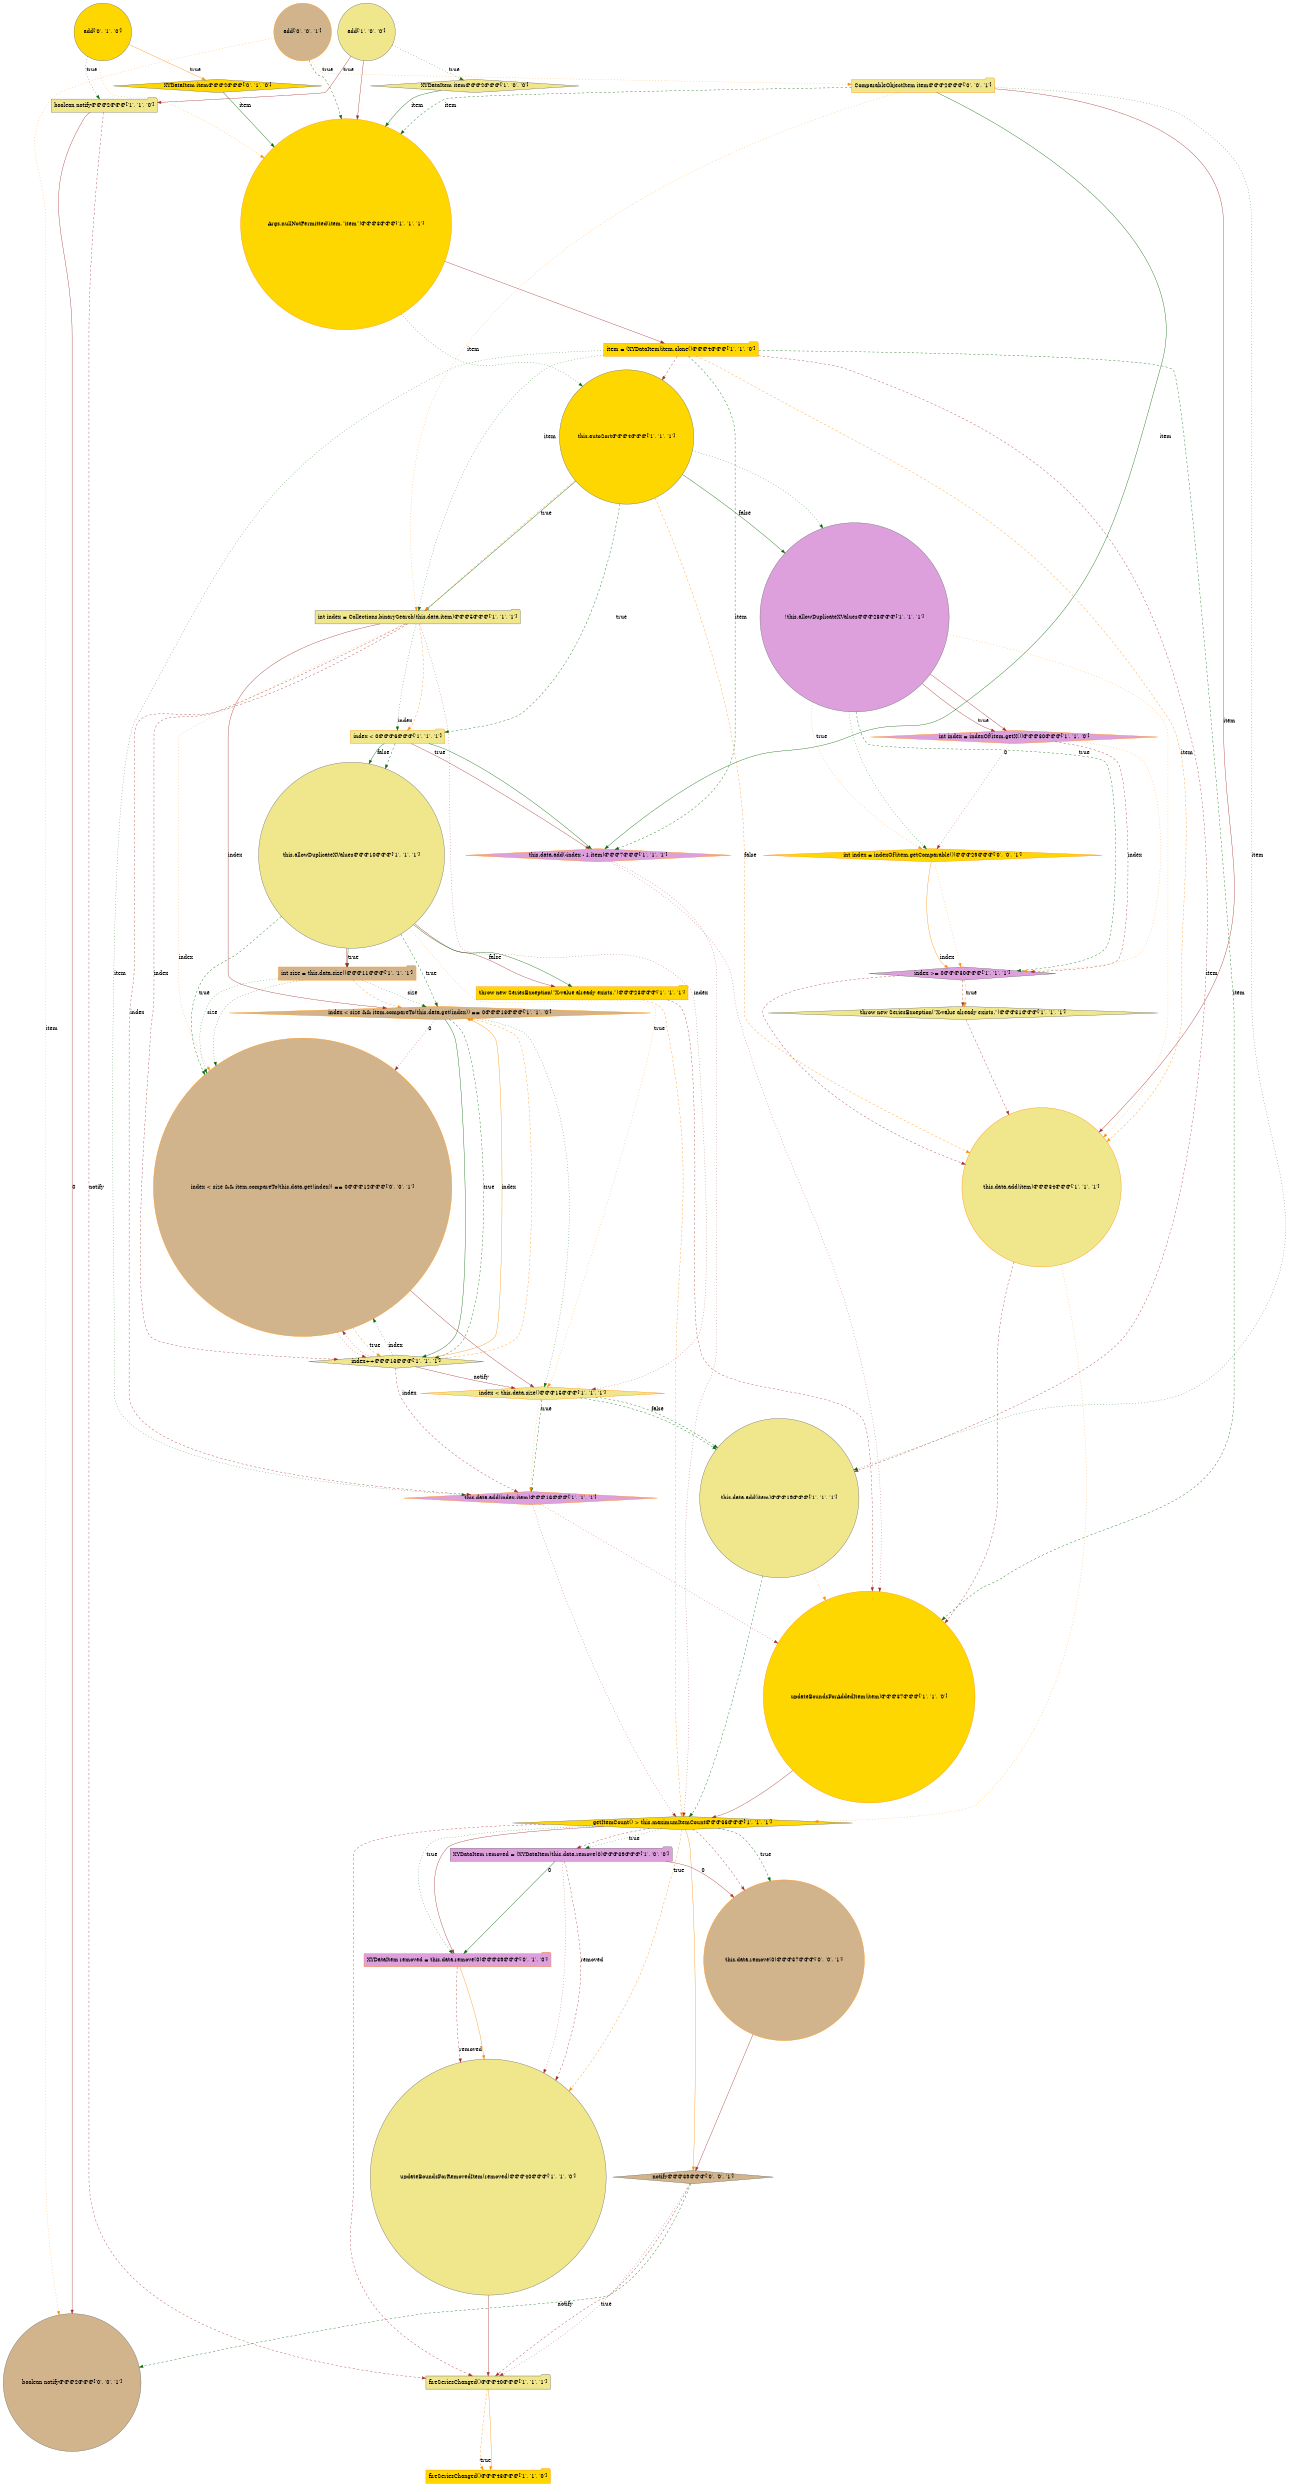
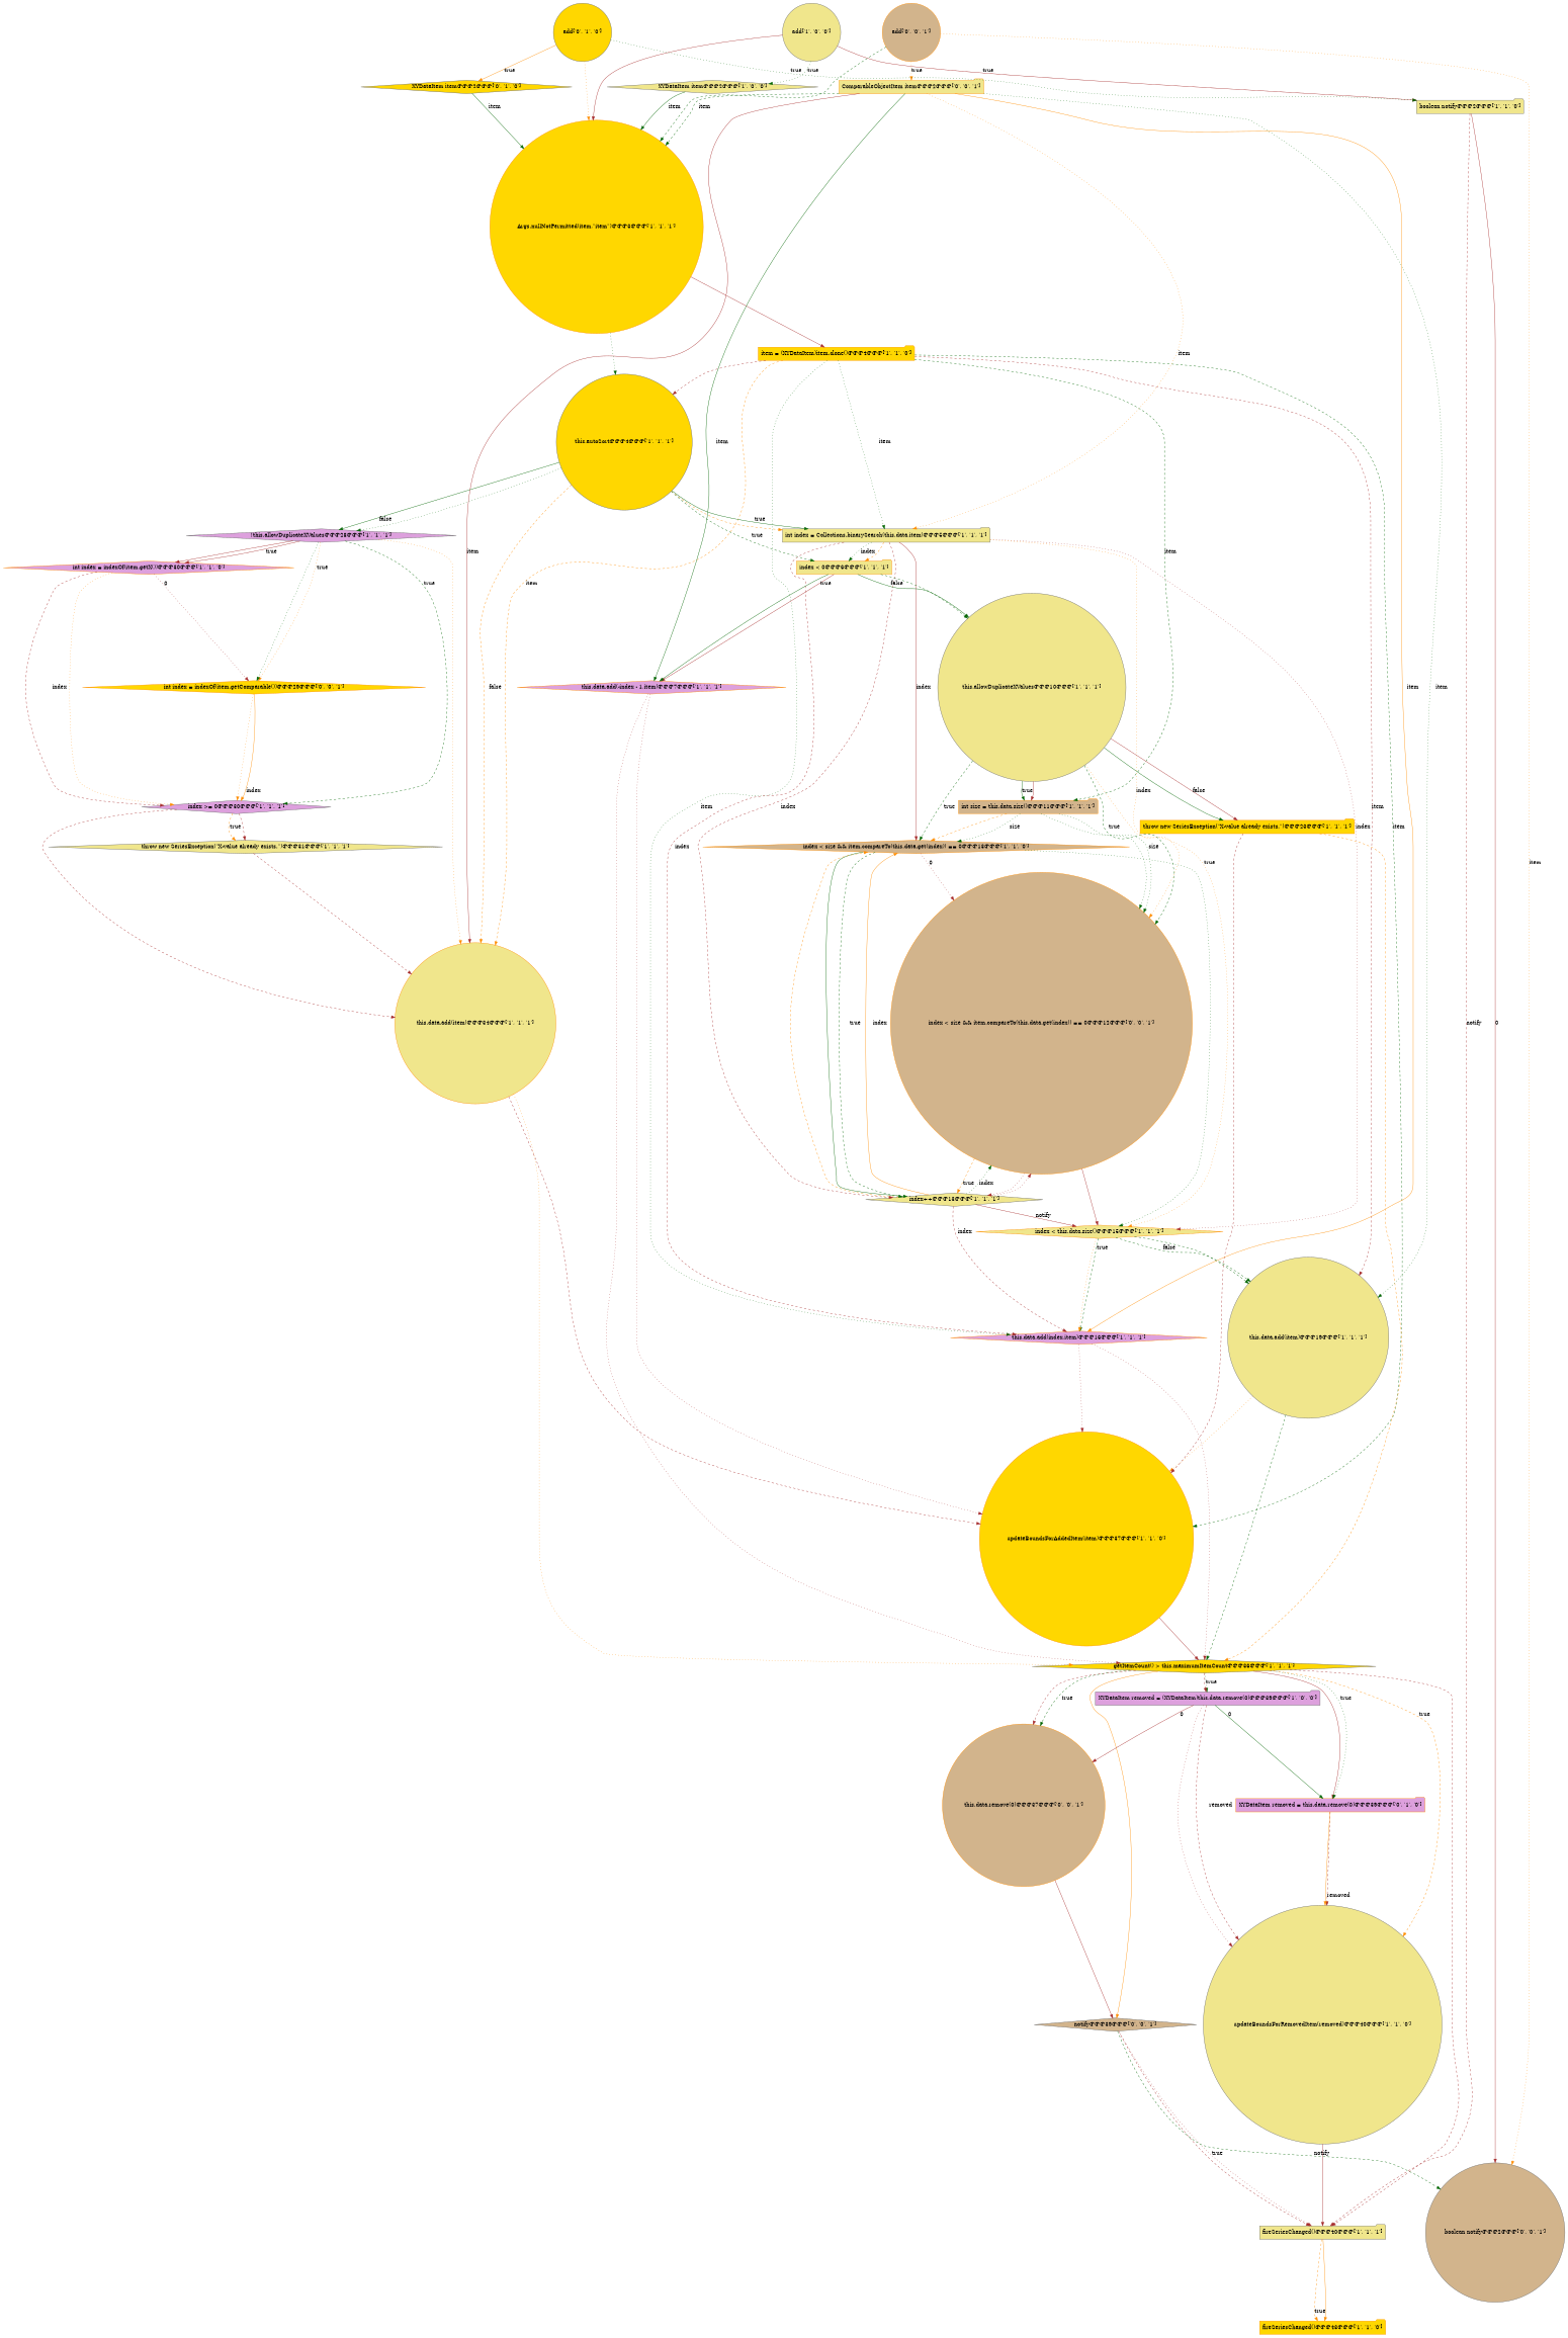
  digraph {
    node [color=darkorange fillcolor=khaki shape=circle style=filled]
    edge [color=brown style=dashed]
    n1 [fillcolor=gold label="Args.nullNotPermitted(item,\"item\")@@@3@@@['1', '1', '1']"]
    n2 [fillcolor=gold label="item = (XYDataItem)item.clone()@@@4@@@['1', '1', '0']" shape=folder]
    n3 [color=gray40 fillcolor=gold label="this.autoSort@@@4@@@['1', '1', '1']"]
    n4 [fillcolor=plum label="this.data.add(-index - 1,item)@@@7@@@['1', '1', '1']" shape=diamond]
    n5 [fillcolor=gold label="updateBoundsForAddedItem(item)@@@37@@@['1', '1', '0']"]
    n6 [label="this.data.add(item)@@@34@@@['1', '1', '1']"]
    n7 [color=gray40 label="this.data.add(item)@@@19@@@['1', '1', '1']"]
    n8 [fillcolor=plum label="this.data.add(index,item)@@@16@@@['1', '1', '1']" shape=diamond]
    n9 [color=gray40 label="int index = Collections.binarySearch(this.data,item)@@@5@@@['1', '1', '1']" shape=folder]
    n10 [label="index < 0@@@6@@@['1', '1', '1']" shape=folder]
-   n11 [color=gray40 fillcolor=plum label="!this.allowDuplicateXValues@@@28@@@['1', '1', '1']"]
+   n11 [color=gray40 fillcolor=plum label="!this.allowDuplicateXValues@@@28@@@['1', '1', '1']" shape=diamond]
    n12 [color=gray40 label="boolean notify@@@2@@@['1', '1', '0']" shape=folder]
    n13 [color=gray40 label="fireSeriesChanged()@@@40@@@['1', '1', '1']" shape=folder]
    n14 [color=gray40 fillcolor=tan label="boolean notify@@@2@@@['0', '0', '1']"]
    n15 [fillcolor=gold label="fireSeriesChanged()@@@43@@@['1', '1', '0']" shape=folder]
    n16 [color=gray40 label="this.allowDuplicateXValues@@@10@@@['1', '1', '1']"]
    n17 [label="index < this.data.size()@@@15@@@['1', '1', '1']" shape=diamond]
    n18 [fillcolor=gold label="throw new SeriesException(\"X-value already exists.\")@@@23@@@['1', '1', '1']" shape=folder]
    n19 [fillcolor=tan label="int size = this.data.size()@@@11@@@['1', '1', '1']" shape=folder]
    n20 [fillcolor=tan label="index < size && item.compareTo(this.data.get(index)) == 0@@@13@@@['1', '1', '0']" shape=diamond]
    n21 [fillcolor=tan label="index < size && item.compareTo(this.data.get(index)) == 0@@@12@@@['0', '0', '1']"]
    n22 [color=gray40 fillcolor=gold label="getItemCount() > this.maximumItemCount@@@36@@@['1', '1', '1']" shape=diamond]
    n23 [color=gray40 label="index++@@@13@@@['1', '1', '1']" shape=diamond]
    n24 [color=gray40 label="XYDataItem item@@@2@@@['1', '0', '0']" shape=diamond]
    n25 [fillcolor=plum label="XYDataItem removed = this.data.remove(0)@@@39@@@['0', '1', '0']" shape=folder]
    n26 [color=gray40 label="updateBoundsForRemovedItem(removed)@@@40@@@['1', '1', '0']"]
    n27 [color=gray40 fillcolor=plum label="XYDataItem removed = (XYDataItem)this.data.remove(0)@@@39@@@['1', '0', '0']" shape=folder]
    n28 [fillcolor=tan label="this.data.remove(0)@@@37@@@['0', '0', '1']"]
    n29 [color=gray40 fillcolor=tan label="notify@@@39@@@['0', '0', '1']" shape=diamond]
    n30 [color=gray40 fillcolor=plum label="index >= 0@@@30@@@['1', '1', '1']" shape=diamond]
    n31 [color=gray40 label="throw new SeriesException(\"X-value already exists.\")@@@31@@@['1', '1', '1']" shape=diamond]
    n32 [color=gray40 label="add['1', '0', '0']"]
    n33 [label="ComparableObjectItem item@@@2@@@['0', '0', '1']" shape=folder]
    n34 [fillcolor=plum label="int index = indexOf(item.getX())@@@30@@@['1', '1', '0']" shape=diamond]
    n35 [fillcolor=gold label="int index = indexOf(item.getComparable())@@@29@@@['0', '0', '1']" shape=diamond]
    n36 [color=gray40 fillcolor=gold label="XYDataItem item@@@2@@@['0', '1', '0']" shape=diamond]
    n37 [fillcolor=tan label="add['0', '0', '1']"]
    n38 [color=gray40 fillcolor=gold label="add['0', '1', '0']"]
    n1 -> n2 [style=solid]
    n1 -> n3 [color=darkgreen style=dotted]
    n2 -> n3
-   n2 -> n4 [color=darkgreen label=item]
+   n2 -> n19 [color=darkgreen label=item]
    n2 -> n5 [color=darkgreen label=item]
    n2 -> n6 [color=darkorange label=item]
    n2 -> n7 [label=item]
    n2 -> n8 [color=darkgreen label=item style=dotted]
    n2 -> n9 [color=darkgreen label=item style=dotted]
    n3 -> n6 [color=darkorange label=false]
    n3 -> n9 [color=darkgreen label=true style=solid]
    n3 -> n9 [color=darkorange]
    n3 -> n10 [color=darkgreen label=true]
    n3 -> n11 [color=darkgreen style=dotted]
    n3 -> n11 [color=darkgreen label=false style=solid]
    n4 -> n5 [style=dotted]
    n4 -> n22 [style=dotted]
    n5 -> n22 [style=solid]
    n6 -> n5
    n6 -> n22 [color=darkorange style=dotted]
    n7 -> n5 [color=darkorange style=dotted]
    n7 -> n22 [color=darkgreen]
    n8 -> n5 [style=dotted]
    n8 -> n22 [style=dotted]
    n9 -> n8 [label=index]
    n9 -> n10 [color=darkgreen label=index style=dotted]
    n9 -> n10 [color=darkorange]
    n9 -> n17 [label=index style=dotted]
    n9 -> n20 [label=index style=solid]
    n9 -> n21 [color=darkorange label=index style=dotted]
    n9 -> n23 [label=index]
    n10 -> n4 [label=true style=solid]
    n10 -> n4 [color=darkgreen style=solid]
    n10 -> n16 [color=darkgreen]
    n10 -> n16 [color=darkgreen label=false style=solid]
    n11 -> n6 [color=darkorange style=dotted]
    n11 -> n30 [color=darkgreen label=true]
    n11 -> n34 [style=solid]
    n11 -> n34 [label=true style=solid]
    n11 -> n35 [color=darkorange label=true style=dotted]
    n11 -> n35 [color=darkgreen style=dotted]
    n12 -> n13 [label=notify]
    n12 -> n14 [label=0 style=solid]
    n13 -> n15 [color=darkorange label=true]
    n13 -> n15 [color=darkorange style=solid]
    n16 -> n17 [color=darkorange label=true style=dotted]
    n16 -> n18 [label=false style=solid]
    n16 -> n18 [color=darkgreen style=solid]
    n16 -> n19 [color=darkgreen label=true style=solid]
    n16 -> n19 [style=solid]
    n16 -> n20 [color=darkgreen label=true]
    n16 -> n21 [color=darkgreen label=true]
    n17 -> n7 [color=darkgreen]
    n17 -> n7 [color=darkgreen label=false]
    n17 -> n8 [color=darkgreen label=true]
    n17 -> n8 [color=darkorange style=dotted]
    n18 -> n5
    n18 -> n22 [color=darkorange]
    n19 -> n20 [color=darkgreen label=size style=dotted]
    n19 -> n20 [color=darkorange]
    n19 -> n21 [color=darkgreen style=dotted]
    n19 -> n21 [color=darkgreen label=size style=dotted]
    n20 -> n17 [color=darkgreen style=dotted]
    n20 -> n21 [label=0 style=dotted]
    n20 -> n23 [color=darkgreen style=solid]
    n20 -> n23 [color=darkgreen label=true]
    n21 -> n17 [style=solid]
    n21 -> n23 [style=dotted]
    n21 -> n23 [color=darkorange label=true]
    n22 -> n13
    n22 -> n25 [style=solid]
    n22 -> n25 [color=darkgreen label=true style=dotted]
    n22 -> n26 [color=darkorange label=true]
    n22 -> n27 [color=darkgreen label=true style=dotted]
    n22 -> n27
    n22 -> n28 [color=darkgreen label=true]
    n22 -> n28
    n22 -> n29 [color=darkorange style=solid]
    n23 -> n8 [label=index]
    n23 -> n17 [label=notify style=solid]
    n23 -> n20 [color=darkorange label=index style=solid]
    n23 -> n20 [color=darkorange]
    n23 -> n21 [style=dotted]
    n23 -> n21 [color=darkgreen label=index style=dotted]
    n24 -> n1 [color=darkgreen label=item style=solid]
    n25 -> n26 [label=removed]
    n25 -> n26 [color=darkorange style=solid]
    n26 -> n13 [style=solid]
    n27 -> n25 [color=darkgreen label=0 style=solid]
    n27 -> n26 [label=removed]
    n27 -> n26 [style=dotted]
    n27 -> n28 [label=0 style=solid]
    n28 -> n29 [style=solid]
    n29 -> n13 [label=true style=dotted]
    n29 -> n13
    n29 -> n14 [color=darkgreen label=notify]
    n30 -> n6
    n30 -> n31 [color=darkorange label=true]
    n30 -> n31
    n31 -> n6
    n32 -> n1 [style=solid]
    n32 -> n12 [label=true style=solid]
    n32 -> n24 [color=darkgreen label=true style=dotted]
    n33 -> n1 [color=darkgreen label=item]
    n33 -> n4 [color=darkgreen label=item style=solid]
    n33 -> n6 [label=item style=solid]
    n33 -> n7 [color=darkgreen label=item style=dotted]
+   n33 -> n8 [color=darkorange label=item style=solid]
    n33 -> n9 [color=darkorange label=item style=dotted]
    n34 -> n30 [label=index]
    n34 -> n30 [color=darkorange style=dotted]
    n34 -> n35 [label=0 style=dotted]
    n35 -> n30 [color=darkorange label=index style=solid]
    n35 -> n30 [color=darkorange style=dotted]
    n36 -> n1 [color=darkgreen label=item style=solid]
    n37 -> n1 [color=darkgreen]
    n37 -> n14 [color=darkorange label=item style=dotted]
    n37 -> n33 [color=darkorange label=true style=dotted]
    n38 -> n1 [color=darkorange style=dotted]
    n38 -> n12 [color=darkgreen label=true style=dotted]
    n38 -> n36 [color=darkorange label=true style=solid]
  }
